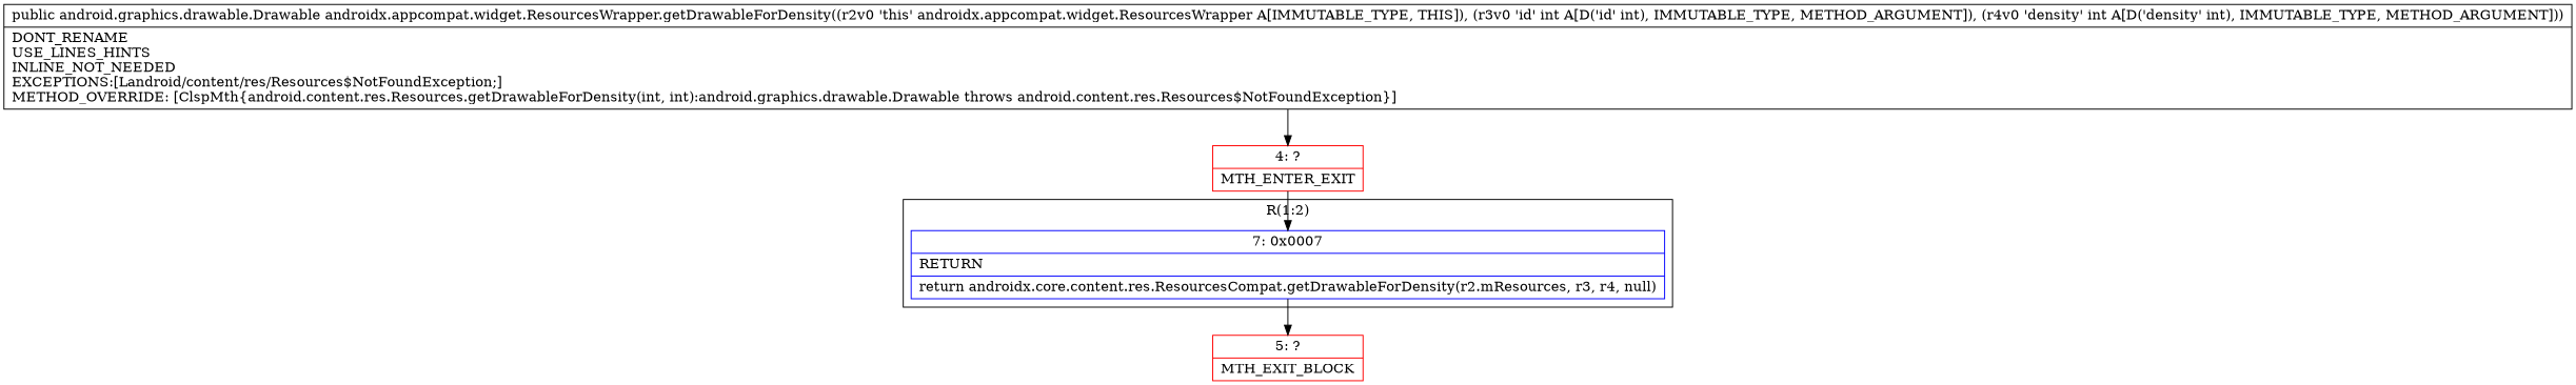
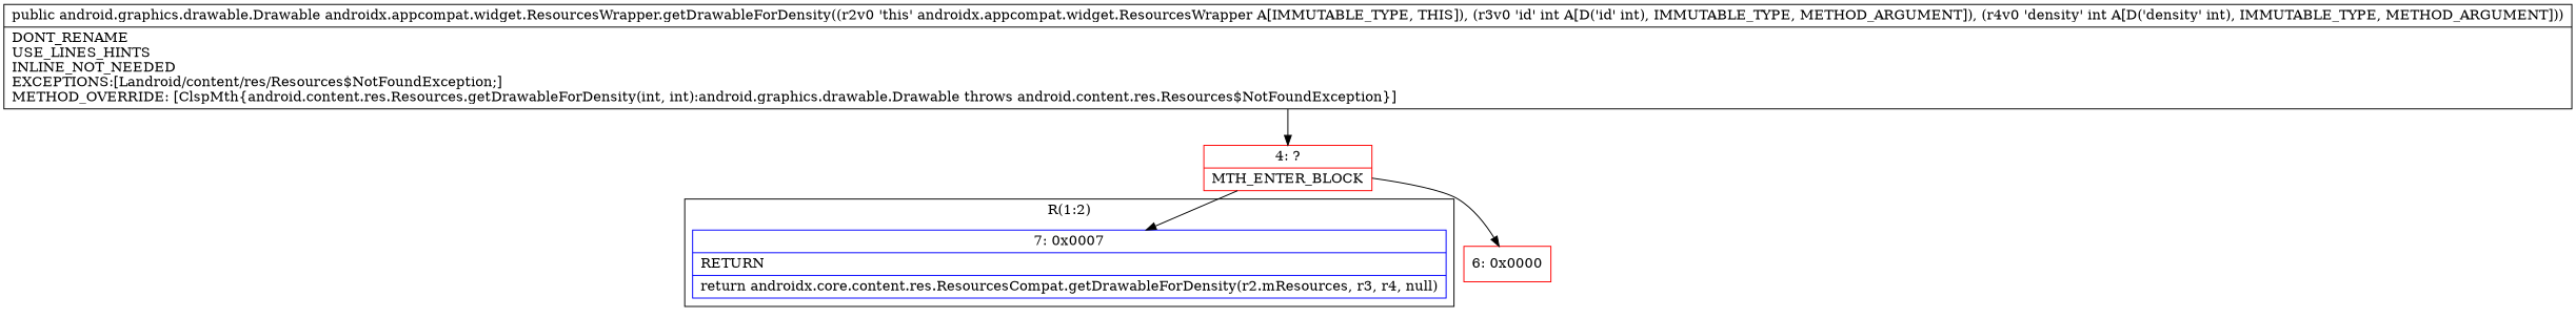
  digraph {
    node [color=red shape=record]
    n1 [color=blue label="{7\:\ 0x0007|RETURN\l|return androidx.core.content.res.ResourcesCompat.getDrawableForDensity(r2.mResources, r3, r4, null)\l}"]
-   n2 [label="{5\:\ ?|MTH_EXIT_BLOCK\l}"]
-   n3 [label="{4\:\ ?|MTH_ENTER_EXIT\l}"]
+   n3 [label="{4\:\ ?|MTH_ENTER_BLOCK\l}"]
+   n4 [label="{6\:\ 0x0000}"]
    n5 [label="{public android.graphics.drawable.Drawable androidx.appcompat.widget.ResourcesWrapper.getDrawableForDensity((r2v0 'this' androidx.appcompat.widget.ResourcesWrapper A[IMMUTABLE_TYPE, THIS]), (r3v0 'id' int A[D('id' int), IMMUTABLE_TYPE, METHOD_ARGUMENT]), (r4v0 'density' int A[D('density' int), IMMUTABLE_TYPE, METHOD_ARGUMENT]))  | DONT_RENAME\lUSE_LINES_HINTS\lINLINE_NOT_NEEDED\lEXCEPTIONS:[Landroid\/content\/res\/Resources$NotFoundException;]\lMETHOD_OVERRIDE: [ClspMth\{android.content.res.Resources.getDrawableForDensity(int, int):android.graphics.drawable.Drawable throws android.content.res.Resources$NotFoundException\}]\l}" color=""]
    subgraph cluster_1 {
      label="R(1:2)"
      n1
    }
-   n1 -> n2
    n3 -> n1
+   n3 -> n4
    n5 -> n3
  }
